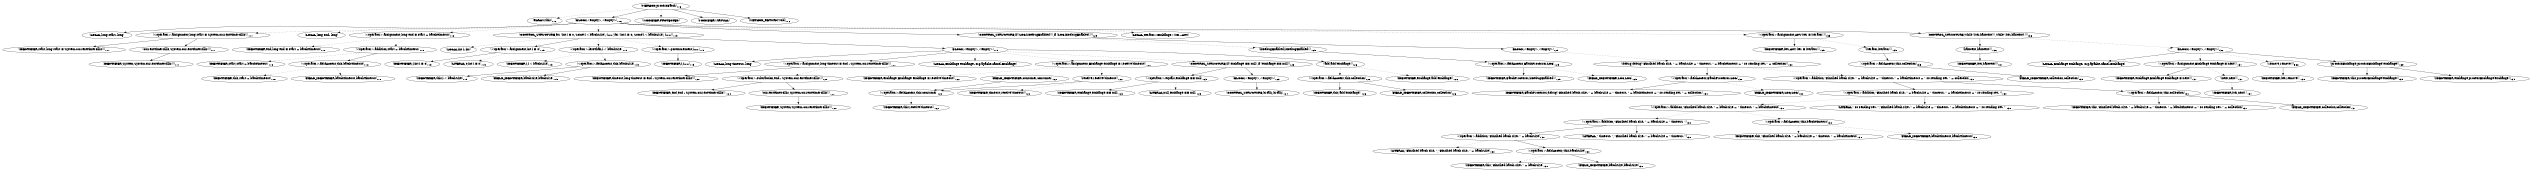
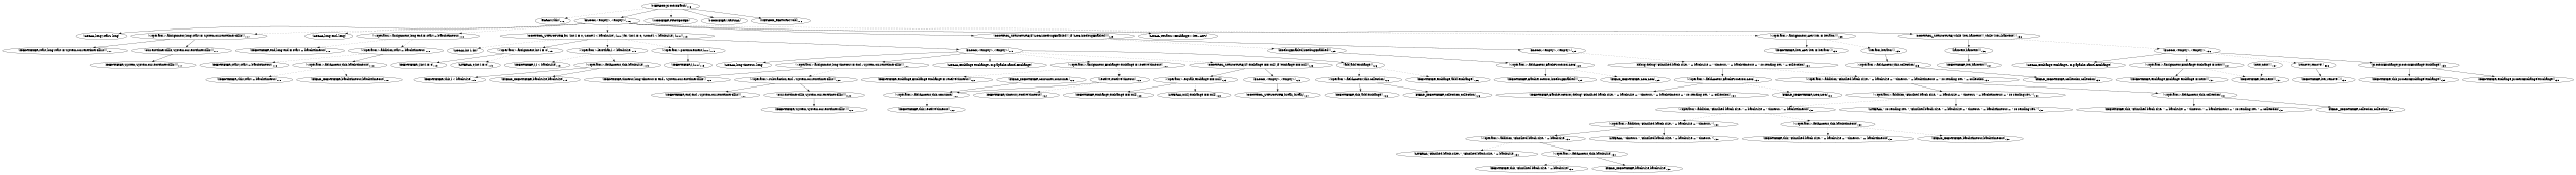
  digraph {
    edge [style=solid]
    n1 [label=<(METHOD,processBatch)<SUB>116</SUB>>]
    n2 [label=<(PARAM,this)<SUB>116</SUB>>]
    n3 [label=<(BLOCK,&lt;empty&gt;,&lt;empty&gt;)<SUB>116</SUB>>]
    n4 [label=<(MODIFIER,PROTECTED)>]
    n5 [label=<(MODIFIER,VIRTUAL)>]
    n6 [label=<(METHOD_RETURN,void)<SUB>116</SUB>>]
    n7 [label=<(LOCAL,long start: long)>]
    n8 [label=<(&lt;operator&gt;.assignment,long start = System.currentTimeMillis())<SUB>117</SUB>>]
    n9 [label=<(LOCAL,long end: long)>]
    n10 [label=<(&lt;operator&gt;.assignment,long end = start + batchTimeout)<SUB>118</SUB>>]
    n11 [label=<(CONTROL_STRUCTURE,for (int i = 0; Some(i &lt; batchSize); i++),for (int i = 0; Some(i &lt; batchSize); i++))<SUB>119</SUB>>]
    n12 [label=<(CONTROL_STRUCTURE,if (LOG.isDebugEnabled()),if (LOG.isDebugEnabled()))<SUB>129</SUB>>]
    n13 [label=<(LOCAL,Iterator&lt;Exchange&gt; iter: ANY)>]
    n14 [label=<(&lt;operator&gt;.assignment,ANY iter = iterator())<SUB>135</SUB>>]
    n15 [label=<(CONTROL_STRUCTURE,while (iter.hasNext()),while (iter.hasNext()))<SUB>136</SUB>>]
    n16 [label=<(IDENTIFIER,start,long start = System.currentTimeMillis())<SUB>117</SUB>>]
    n17 [label=<(currentTimeMillis,System.currentTimeMillis())<SUB>117</SUB>>]
    n18 [label=<(IDENTIFIER,end,long end = start + batchTimeout)<SUB>118</SUB>>]
    n19 [label=<(&lt;operator&gt;.addition,start + batchTimeout)<SUB>118</SUB>>]
    n20 [label=<(LOCAL,int i: int)>]
    n21 [label=<(&lt;operator&gt;.assignment,int i = 0)<SUB>119</SUB>>]
    n22 [label=<(&lt;operator&gt;.lessThan,i &lt; batchSize)<SUB>119</SUB>>]
    n23 [label=<(&lt;operator&gt;.postIncrement,i++)<SUB>119</SUB>>]
    n24 [label=<(BLOCK,&lt;empty&gt;,&lt;empty&gt;)<SUB>119</SUB>>]
    n25 [label=<(isDebugEnabled,isDebugEnabled())<SUB>129</SUB>>]
    n26 [label=<(BLOCK,&lt;empty&gt;,&lt;empty&gt;)<SUB>129</SUB>>]
    n27 [label=<(IDENTIFIER,iter,ANY iter = iterator())<SUB>135</SUB>>]
    n28 [label=<(iterator,iterator())<SUB>135</SUB>>]
    n29 [label=<(hasNext,hasNext())<SUB>136</SUB>>]
    n30 [label=<(BLOCK,&lt;empty&gt;,&lt;empty&gt;)<SUB>136</SUB>>]
    n31 [label=<(IDENTIFIER,System,System.currentTimeMillis())<SUB>117</SUB>>]
    n32 [label=<(IDENTIFIER,start,start + batchTimeout)<SUB>118</SUB>>]
    n33 [label=<(&lt;operator&gt;.fieldAccess,this.batchTimeout)<SUB>118</SUB>>]
    n34 [label=<(IDENTIFIER,this,start + batchTimeout)<SUB>118</SUB>>]
    n35 [label=<(FIELD_IDENTIFIER,batchTimeout,batchTimeout)<SUB>118</SUB>>]
    n36 [label=<(IDENTIFIER,i,int i = 0)<SUB>119</SUB>>]
    n37 [label=<(LITERAL,0,int i = 0)<SUB>119</SUB>>]
    n38 [label=<(IDENTIFIER,i,i &lt; batchSize)<SUB>119</SUB>>]
    n39 [label=<(&lt;operator&gt;.fieldAccess,this.batchSize)<SUB>119</SUB>>]
    n40 [label=<(IDENTIFIER,i,i++)<SUB>119</SUB>>]
    n41 [label=<(LOCAL,long timeout: long)>]
    n42 [label=<(&lt;operator&gt;.assignment,long timeout = end - System.currentTimeMillis())<SUB>120</SUB>>]
    n43 [label=<(LOCAL,Exchange exchange: org.apache.camel.Exchange)>]
    n44 [label=<(&lt;operator&gt;.assignment,Exchange exchange = receive(timeout))<SUB>122</SUB>>]
    n45 [label=<(CONTROL_STRUCTURE,if (exchange == null),if (exchange == null))<SUB>123</SUB>>]
    n46 [label=<(add,add(exchange))<SUB>126</SUB>>]
    n47 [label=<(IDENTIFIER,this,i &lt; batchSize)<SUB>119</SUB>>]
    n48 [label=<(FIELD_IDENTIFIER,batchSize,batchSize)<SUB>119</SUB>>]
    n49 [label=<(IDENTIFIER,timeout,long timeout = end - System.currentTimeMillis())<SUB>120</SUB>>]
    n50 [label=<(&lt;operator&gt;.subtraction,end - System.currentTimeMillis())<SUB>120</SUB>>]
    n51 [label=<(IDENTIFIER,exchange,Exchange exchange = receive(timeout))<SUB>122</SUB>>]
    n52 [label=<(receive,receive(timeout))<SUB>122</SUB>>]
    n53 [label=<(&lt;operator&gt;.equals,exchange == null)<SUB>123</SUB>>]
    n54 [label=<(BLOCK,&lt;empty&gt;,&lt;empty&gt;)<SUB>123</SUB>>]
    n55 [label=<(&lt;operator&gt;.fieldAccess,this.collection)<SUB>126</SUB>>]
    n56 [label=<(IDENTIFIER,exchange,add(exchange))<SUB>126</SUB>>]
    n57 [label=<(IDENTIFIER,end,end - System.currentTimeMillis())<SUB>120</SUB>>]
    n58 [label=<(currentTimeMillis,System.currentTimeMillis())<SUB>120</SUB>>]
    n59 [label=<(IDENTIFIER,System,System.currentTimeMillis())<SUB>120</SUB>>]
    n60 [label=<(&lt;operator&gt;.fieldAccess,this.consumer)<SUB>122</SUB>>]
    n61 [label=<(IDENTIFIER,timeout,receive(timeout))<SUB>122</SUB>>]
    n62 [label=<(IDENTIFIER,this,receive(timeout))<SUB>122</SUB>>]
    n63 [label=<(FIELD_IDENTIFIER,consumer,consumer)<SUB>122</SUB>>]
    n64 [label=<(IDENTIFIER,exchange,exchange == null)<SUB>123</SUB>>]
    n65 [label=<(LITERAL,null,exchange == null)<SUB>123</SUB>>]
    n66 [label=<(CONTROL_STRUCTURE,break;,break;)<SUB>124</SUB>>]
    n67 [label=<(IDENTIFIER,this,add(exchange))<SUB>126</SUB>>]
    n68 [label=<(FIELD_IDENTIFIER,collection,collection)<SUB>126</SUB>>]
    n69 [label=<(&lt;operator&gt;.fieldAccess,BatchProcessor.LOG)<SUB>129</SUB>>]
    n70 [label=<(debug,debug(&quot;Finsihed batch size: &quot; + batchSize + &quot; timeout: &quot; + batchTimeout + &quot; so sending set: &quot; + collection))<SUB>130</SUB>>]
    n71 [label=<(IDENTIFIER,BatchProcessor,isDebugEnabled())<SUB>129</SUB>>]
    n72 [label=<(FIELD_IDENTIFIER,LOG,LOG)<SUB>129</SUB>>]
    n73 [label=<(&lt;operator&gt;.fieldAccess,BatchProcessor.LOG)<SUB>130</SUB>>]
    n74 [label=<(&lt;operator&gt;.addition,&quot;Finsihed batch size: &quot; + batchSize + &quot; timeout: &quot; + batchTimeout + &quot; so sending set: &quot; + collection)<SUB>130</SUB>>]
    n75 [label=<(IDENTIFIER,BatchProcessor,debug(&quot;Finsihed batch size: &quot; + batchSize + &quot; timeout: &quot; + batchTimeout + &quot; so sending set: &quot; + collection))<SUB>130</SUB>>]
    n76 [label=<(FIELD_IDENTIFIER,LOG,LOG)<SUB>130</SUB>>]
    n77 [label=<(&lt;operator&gt;.addition,&quot;Finsihed batch size: &quot; + batchSize + &quot; timeout: &quot; + batchTimeout + &quot; so sending set: &quot;)<SUB>130</SUB>>]
    n78 [label=<(&lt;operator&gt;.fieldAccess,this.collection)<SUB>131</SUB>>]
    n79 [label=<(&lt;operator&gt;.addition,&quot;Finsihed batch size: &quot; + batchSize + &quot; timeout: &quot; + batchTimeout)<SUB>130</SUB>>]
    n80 [label=<(LITERAL,&quot; so sending set: &quot;,&quot;Finsihed batch size: &quot; + batchSize + &quot; timeout: &quot; + batchTimeout + &quot; so sending set: &quot;)<SUB>130</SUB>>]
    n81 [label=<(IDENTIFIER,this,&quot;Finsihed batch size: &quot; + batchSize + &quot; timeout: &quot; + batchTimeout + &quot; so sending set: &quot; + collection)<SUB>131</SUB>>]
    n82 [label=<(FIELD_IDENTIFIER,collection,collection)<SUB>131</SUB>>]
    n83 [label=<(&lt;operator&gt;.addition,&quot;Finsihed batch size: &quot; + batchSize + &quot; timeout: &quot;)<SUB>130</SUB>>]
    n84 [label=<(&lt;operator&gt;.fieldAccess,this.batchTimeout)<SUB>130</SUB>>]
    n85 [label=<(&lt;operator&gt;.addition,&quot;Finsihed batch size: &quot; + batchSize)<SUB>130</SUB>>]
    n86 [label=<(LITERAL,&quot; timeout: &quot;,&quot;Finsihed batch size: &quot; + batchSize + &quot; timeout: &quot;)<SUB>130</SUB>>]
    n87 [label=<(IDENTIFIER,this,&quot;Finsihed batch size: &quot; + batchSize + &quot; timeout: &quot; + batchTimeout)<SUB>130</SUB>>]
    n88 [label=<(FIELD_IDENTIFIER,batchTimeout,batchTimeout)<SUB>130</SUB>>]
    n89 [label=<(LITERAL,&quot;Finsihed batch size: &quot;,&quot;Finsihed batch size: &quot; + batchSize)<SUB>130</SUB>>]
    n90 [label=<(&lt;operator&gt;.fieldAccess,this.batchSize)<SUB>130</SUB>>]
    n91 [label=<(IDENTIFIER,this,&quot;Finsihed batch size: &quot; + batchSize)<SUB>130</SUB>>]
    n92 [label=<(FIELD_IDENTIFIER,batchSize,batchSize)<SUB>130</SUB>>]
    n93 [label=<(&lt;operator&gt;.fieldAccess,this.collection)<SUB>135</SUB>>]
    n94 [label=<(FIELD_IDENTIFIER,collection,collection)<SUB>135</SUB>>]
    n95 [label=<(IDENTIFIER,iter,hasNext())<SUB>137</SUB>>]
    n96 [label=<(LOCAL,Exchange exchange: org.apache.camel.Exchange)>]
    n97 [label=<(&lt;operator&gt;.assignment,Exchange exchange = next())<SUB>137</SUB>>]
    n98 [label=<(remove,remove())<SUB>538</SUB>>]
    n99 [label=<(processExchange,processExchange(exchange))<SUB>139</SUB>>]
    n100 [label=<(IDENTIFIER,exchange,Exchange exchange = next())<SUB>137</SUB>>]
    n101 [label=<(next,next())<SUB>137</SUB>>]
    n102 [label=<(IDENTIFIER,iter,remove())<SUB>138</SUB>>]
    n103 [label=<(IDENTIFIER,this,processExchange(exchange))<SUB>139</SUB>>]
    n104 [label=<(IDENTIFIER,exchange,processExchange(exchange))<SUB>139</SUB>>]
    n105 [label=<(IDENTIFIER,iter,next())<SUB>137</SUB>>]
    n1 -> n2 [style=dotted]
    n1 -> n3
    n1 -> n4 [style=dotted]
    n1 -> n5
    n1 -> n6
    n3 -> n7
    n3 -> n8 [style=dotted]
    n3 -> n9 [style=dotted]
    n3 -> n10 [style=dotted]
    n3 -> n11 [style=dotted]
    n3 -> n12
    n3 -> n13 [style=dotted]
    n3 -> n14 [style=dotted]
    n3 -> n15
    n8 -> n16
    n8 -> n17
    n10 -> n18 [style=dotted]
    n10 -> n19 [style=dotted]
    n11 -> n20 [style=dotted]
    n11 -> n21
    n11 -> n22 [style=dotted]
    n11 -> n23 [style=dotted]
    n11 -> n24
    n12 -> n25 [style=dotted]
    n12 -> n26
    n14 -> n27
    n14 -> n28 [style=dotted]
    n15 -> n29
    n15 -> n30 [style=dotted]
    n17 -> n31
    n19 -> n32 [style=dotted]
    n19 -> n33
    n21 -> n36
    n21 -> n37 [style=dotted]
    n22 -> n38 [style=dotted]
    n22 -> n39 [style=dotted]
    n23 -> n40
    n24 -> n41
    n24 -> n42
    n24 -> n43 [style=dotted]
    n24 -> n44 [style=dotted]
    n24 -> n45 [style=dotted]
    n24 -> n46
    n25 -> n69
    n26 -> n70 [style=dotted]
    n28 -> n93
    n29 -> n95
    n30 -> n96
    n30 -> n97 [style=dotted]
    n30 -> n98 [style=dotted]
    n30 -> n99
    n33 -> n34 [style=dotted]
    n33 -> n35 [style=dotted]
    n39 -> n47
    n39 -> n48
    n42 -> n49
    n42 -> n50 [style=dotted]
    n44 -> n51 [style=dotted]
    n44 -> n52 [style=dotted]
    n45 -> n53
    n45 -> n54
    n46 -> n55 [style=dotted]
    n46 -> n56 [style=dotted]
    n50 -> n57
    n50 -> n58
    n52 -> n60
    n52 -> n61 [style=dotted]
    n53 -> n64
    n53 -> n65 [style=dotted]
    n54 -> n66
    n55 -> n67
    n55 -> n68
    n58 -> n59
    n60 -> n62 [style=dotted]
    n63 -> n60
    n69 -> n71
    n69 -> n72 [style=dotted]
    n70 -> n73
    n70 -> n74 [style=dotted]
    n73 -> n75
    n73 -> n76 [style=dotted]
    n74 -> n77
    n74 -> n78
    n77 -> n79 [style=dotted]
    n77 -> n80
    n78 -> n81
    n78 -> n82
    n79 -> n83 [style=dotted]
    n79 -> n84 [style=dotted]
    n83 -> n85
    n83 -> n86
    n84 -> n87 [style=dotted]
    n84 -> n88 [style=dotted]
    n85 -> n89 [style=dotted]
    n85 -> n90
    n90 -> n91 [style=dotted]
    n90 -> n92
    n93 -> n94
    n97 -> n100
-   n97 -> n101 [style=dotted]
+   n97 -> n105 [style=dotted]
    n98 -> n102
    n99 -> n103
    n99 -> n104
    n101 -> n105 [style=dotted]
  }
